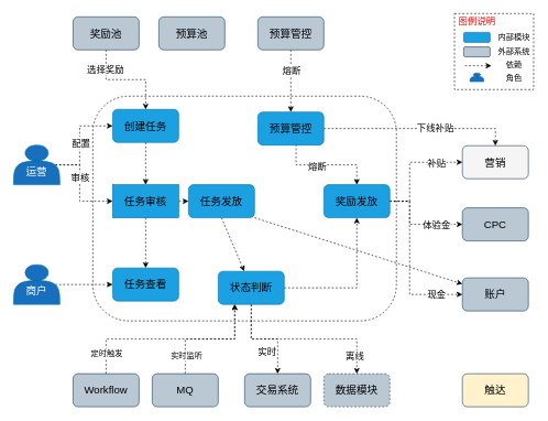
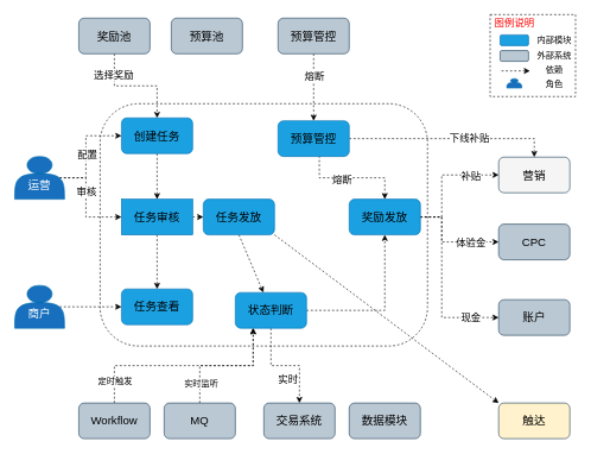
  <mxCell id="0" />
  <mxCell id="1" parent="0" />
  <mxCell id="2" value="" style="rounded=1;whiteSpace=wrap;html=1;dashed=1;arcSize=16;" vertex="1" parent="1"><mxGeometry x="140" y="145" width="460" height="340" as="geometry" /></mxCell>
  <mxCell id="3" style="edgeStyle=orthogonalEdgeStyle;rounded=0;orthogonalLoop=1;jettySize=auto;html=1;exitX=0.5;exitY=1;exitDx=0;exitDy=0;fontSize=16;fontColor=#000000;dashed=1;" edge="1" parent="1" source="4" target="7"><mxGeometry relative="1" as="geometry" /></mxCell>
  <mxCell id="4" value="创建任务" style="rounded=1;whiteSpace=wrap;html=1;fillColor=#1ba1e2;strokeColor=#006EAF;fontColor=#000000;fontSize=16;" vertex="1" parent="1"><mxGeometry x="170" y="165" width="100" height="50" as="geometry" /></mxCell>
  <mxCell id="5" style="edgeStyle=orthogonalEdgeStyle;rounded=0;orthogonalLoop=1;jettySize=auto;html=1;exitX=0.5;exitY=1;exitDx=0;exitDy=0;dashed=1;fontSize=16;fontColor=#000000;" edge="1" parent="1" source="7" target="8"><mxGeometry relative="1" as="geometry" /></mxCell>
  <mxCell id="6" style="edgeStyle=none;rounded=0;orthogonalLoop=1;jettySize=auto;html=1;exitX=1;exitY=0.5;exitDx=0;exitDy=0;dashed=1;fontSize=14;fontColor=#000000;" edge="1" parent="1" source="7" target="18"><mxGeometry relative="1" as="geometry" /></mxCell>
  <mxCell id="7" value="任务审核" style="whiteSpace=wrap;html=1;fillColor=#1ba1e2;strokeColor=#006EAF;fontColor=#000000;fontSize=16;rounded=0;" vertex="1" parent="1"><mxGeometry x="170" y="279" width="100" height="50" as="geometry" /></mxCell>
  <mxCell id="8" value="任务查看" style="rounded=1;whiteSpace=wrap;html=1;fillColor=#1ba1e2;strokeColor=#006EAF;fontColor=#000000;fontSize=16;" vertex="1" parent="1"><mxGeometry x="170" y="405" width="100" height="50" as="geometry" /></mxCell>
  <mxCell id="9" style="rounded=0;orthogonalLoop=1;jettySize=auto;html=1;exitX=0.9;exitY=0.5;exitDx=0;exitDy=0;exitPerimeter=0;entryX=0;entryY=0.5;entryDx=0;entryDy=0;dashed=1;fontSize=16;fontColor=#000000;edgeStyle=orthogonalEdgeStyle;" edge="1" parent="1" source="13" target="4"><mxGeometry relative="1" as="geometry"><Array as="points"><mxPoint x="120" y="249" /><mxPoint x="120" y="190" /></Array></mxGeometry></mxCell>
  <mxCell id="10" value="&lt;font style=&quot;font-size: 14px&quot;&gt;配置&lt;/font&gt;" style="text;html=1;align=center;verticalAlign=middle;resizable=0;points=[];labelBackgroundColor=#ffffff;fontSize=16;fontColor=#000000;" vertex="1" connectable="0" parent="9"><mxGeometry x="-0.024" y="-1" relative="1" as="geometry"><mxPoint as="offset" /></mxGeometry></mxCell>
  <mxCell id="11" style="edgeStyle=orthogonalEdgeStyle;rounded=0;orthogonalLoop=1;jettySize=auto;html=1;exitX=0.9;exitY=0.5;exitDx=0;exitDy=0;exitPerimeter=0;entryX=0;entryY=0.5;entryDx=0;entryDy=0;dashed=1;fontSize=16;fontColor=#000000;" edge="1" parent="1" source="13" target="7"><mxGeometry relative="1" as="geometry"><Array as="points"><mxPoint x="120" y="249" /><mxPoint x="120" y="304" /></Array></mxGeometry></mxCell>
  <mxCell id="12" value="审核" style="text;html=1;align=center;verticalAlign=middle;resizable=0;points=[];labelBackgroundColor=#ffffff;fontSize=14;fontColor=#000000;" vertex="1" connectable="0" parent="11"><mxGeometry x="-0.21" y="-1" relative="1" as="geometry"><mxPoint x="1" as="offset" /></mxGeometry></mxCell>
  <mxCell id="13" value="&lt;br&gt;运营" style="shape=actor;whiteSpace=wrap;html=1;fillColor=#176FBD;fontSize=16;fontColor=#ffffff;strokeColor=#006EAF;" vertex="1" parent="1"><mxGeometry x="20" y="219" width="70" height="60" as="geometry" /></mxCell>
  <mxCell id="14" style="edgeStyle=orthogonalEdgeStyle;rounded=0;orthogonalLoop=1;jettySize=auto;html=1;exitX=0.9;exitY=0.5;exitDx=0;exitDy=0;exitPerimeter=0;dashed=1;fontSize=16;fontColor=#000000;" edge="1" parent="1" source="15" target="8"><mxGeometry relative="1" as="geometry" /></mxCell>
  <mxCell id="15" value="&lt;br&gt;商户" style="shape=actor;whiteSpace=wrap;html=1;fillColor=#176FBD;fontSize=16;fontColor=#ffffff;strokeColor=#006EAF;" vertex="1" parent="1"><mxGeometry x="20" y="400" width="70" height="60" as="geometry" /></mxCell>
  <mxCell id="16" style="edgeStyle=none;rounded=0;orthogonalLoop=1;jettySize=auto;html=1;exitX=0.5;exitY=1;exitDx=0;exitDy=0;dashed=1;fontSize=14;fontColor=#000000;" edge="1" parent="1" source="18" target="33"><mxGeometry relative="1" as="geometry" /></mxCell>
- <mxCell id="17" style="rounded=0;orthogonalLoop=1;jettySize=auto;html=1;exitX=1;exitY=1;exitDx=0;exitDy=0;dashed=1;fontSize=12;fontColor=#000000;" edge="1" parent="1" source="18" target="47"><mxGeometry relative="1" as="geometry" /></mxCell>
+ <mxCell id="17" style="rounded=0;orthogonalLoop=1;jettySize=auto;html=1;exitX=1;exitY=1;exitDx=0;exitDy=0;entryX=0;entryY=0;entryDx=0;entryDy=0;dashed=1;fontSize=12;fontColor=#000000;" edge="1" parent="1" source="18" target="59"><mxGeometry relative="1" as="geometry" /></mxCell>
  <mxCell id="18" value="任务发放" style="rounded=1;whiteSpace=wrap;html=1;fillColor=#1ba1e2;strokeColor=#006EAF;fontColor=#000000;fontSize=16;" vertex="1" parent="1"><mxGeometry x="285" y="279" width="100" height="50" as="geometry" /></mxCell>
  <mxCell id="19" value="预算池" style="rounded=1;whiteSpace=wrap;html=1;fillColor=#bac8d3;strokeColor=#23445d;fontSize=16;" vertex="1" parent="1"><mxGeometry x="240" y="25" width="100" height="50" as="geometry" /></mxCell>
  <mxCell id="20" style="edgeStyle=orthogonalEdgeStyle;rounded=0;orthogonalLoop=1;jettySize=auto;html=1;exitX=0.5;exitY=1;exitDx=0;exitDy=0;entryX=0.5;entryY=0;entryDx=0;entryDy=0;dashed=1;fontSize=14;fontColor=#000000;" edge="1" parent="1" source="22" target="4"><mxGeometry relative="1" as="geometry" /></mxCell>
  <mxCell id="21" value="选择奖励" style="text;html=1;align=center;verticalAlign=middle;resizable=0;points=[];labelBackgroundColor=#ffffff;fontSize=14;fontColor=#000000;" vertex="1" connectable="0" parent="20"><mxGeometry x="-0.613" y="-2" relative="1" as="geometry"><mxPoint as="offset" /></mxGeometry></mxCell>
  <mxCell id="22" value="奖励池" style="rounded=1;whiteSpace=wrap;html=1;fillColor=#bac8d3;strokeColor=#23445d;fontSize=16;" vertex="1" parent="1"><mxGeometry x="110" y="25" width="100" height="50" as="geometry" /></mxCell>
  <mxCell id="23" style="edgeStyle=orthogonalEdgeStyle;rounded=0;orthogonalLoop=1;jettySize=auto;html=1;exitX=0.58;exitY=0.98;exitDx=0;exitDy=0;dashed=1;fontSize=14;fontColor=#000000;exitPerimeter=0;" edge="1" parent="1" source="27" target="40"><mxGeometry relative="1" as="geometry" /></mxCell>
  <mxCell id="24" value="熔断" style="text;html=1;align=center;verticalAlign=middle;resizable=0;points=[];labelBackgroundColor=#ffffff;fontSize=14;fontColor=#000000;" vertex="1" connectable="0" parent="23"><mxGeometry x="-0.189" y="-1" relative="1" as="geometry"><mxPoint as="offset" /></mxGeometry></mxCell>
  <mxCell id="25" style="edgeStyle=orthogonalEdgeStyle;rounded=0;orthogonalLoop=1;jettySize=auto;html=1;exitX=1;exitY=0.5;exitDx=0;exitDy=0;entryX=0.5;entryY=0;entryDx=0;entryDy=0;dashed=1;fontSize=14;fontColor=#000000;" edge="1" parent="1" source="27" target="48"><mxGeometry relative="1" as="geometry" /></mxCell>
  <mxCell id="26" value="下线补贴" style="text;html=1;align=center;verticalAlign=middle;resizable=0;points=[];labelBackgroundColor=#ffffff;fontSize=14;fontColor=#000000;" vertex="1" connectable="0" parent="25"><mxGeometry x="0.178" y="2" relative="1" as="geometry"><mxPoint as="offset" /></mxGeometry></mxCell>
  <mxCell id="27" value="预算管控" style="rounded=1;whiteSpace=wrap;html=1;fillColor=#1ba1e2;strokeColor=#006EAF;fontColor=#000000;fontSize=16;" vertex="1" parent="1"><mxGeometry x="390" y="169" width="100" height="50" as="geometry" /></mxCell>
  <mxCell id="28" style="edgeStyle=orthogonalEdgeStyle;rounded=0;orthogonalLoop=1;jettySize=auto;html=1;exitX=1;exitY=0.5;exitDx=0;exitDy=0;entryX=0.5;entryY=1;entryDx=0;entryDy=0;dashed=1;fontSize=14;fontColor=#000000;" edge="1" parent="1" source="33" target="40"><mxGeometry relative="1" as="geometry" /></mxCell>
  <mxCell id="29" style="edgeStyle=orthogonalEdgeStyle;rounded=0;orthogonalLoop=1;jettySize=auto;html=1;exitX=0.5;exitY=1;exitDx=0;exitDy=0;dashed=1;fontSize=14;fontColor=#000000;" edge="1" parent="1" source="33" target="44"><mxGeometry relative="1" as="geometry" /></mxCell>
  <mxCell id="30" value="实时" style="text;html=1;align=center;verticalAlign=middle;resizable=0;points=[];labelBackgroundColor=#ffffff;fontSize=14;fontColor=#000000;" vertex="1" connectable="0" parent="29"><mxGeometry x="0.075" y="2" relative="1" as="geometry"><mxPoint x="-2" y="21" as="offset" /></mxGeometry></mxCell>
- <mxCell id="31" style="edgeStyle=orthogonalEdgeStyle;rounded=0;orthogonalLoop=1;jettySize=auto;html=1;exitX=0.5;exitY=1;exitDx=0;exitDy=0;dashed=1;fontSize=14;fontColor=#000000;entryX=0.5;entryY=0;entryDx=0;entryDy=0;" edge="1" parent="1" source="33" target="45"><mxGeometry relative="1" as="geometry" /></mxCell>
- <mxCell id="32" value="离线" style="text;html=1;align=center;verticalAlign=middle;resizable=0;points=[];labelBackgroundColor=#ffffff;fontSize=14;fontColor=#000000;" vertex="1" connectable="0" parent="31"><mxGeometry x="0.525" y="1" relative="1" as="geometry"><mxPoint x="7" y="26" as="offset" /></mxGeometry></mxCell>
  <mxCell id="33" value="状态判断" style="rounded=1;whiteSpace=wrap;html=1;fillColor=#1ba1e2;strokeColor=#006EAF;fontColor=#000000;fontSize=16;" vertex="1" parent="1"><mxGeometry x="330" y="410" width="100" height="50" as="geometry" /></mxCell>
  <mxCell id="34" style="edgeStyle=orthogonalEdgeStyle;rounded=0;orthogonalLoop=1;jettySize=auto;html=1;exitX=1;exitY=0.5;exitDx=0;exitDy=0;entryX=0;entryY=0.5;entryDx=0;entryDy=0;dashed=1;fontSize=14;fontColor=#000000;" edge="1" parent="1" target="46"><mxGeometry relative="1" as="geometry"><mxPoint x="590" y="304" as="sourcePoint" /><Array as="points"><mxPoint x="620" y="304" /><mxPoint x="620" y="339" /></Array></mxGeometry></mxCell>
  <mxCell id="35" value="体验金" style="text;html=1;align=center;verticalAlign=middle;resizable=0;points=[];labelBackgroundColor=#ffffff;fontSize=14;fontColor=#000000;" vertex="1" connectable="0" parent="34"><mxGeometry x="0.141" relative="1" as="geometry"><mxPoint x="22" as="offset" /></mxGeometry></mxCell>
  <mxCell id="36" style="edgeStyle=orthogonalEdgeStyle;rounded=0;orthogonalLoop=1;jettySize=auto;html=1;exitX=1;exitY=0.5;exitDx=0;exitDy=0;entryX=0;entryY=0.5;entryDx=0;entryDy=0;dashed=1;fontSize=14;fontColor=#000000;" edge="1" parent="1" target="47"><mxGeometry relative="1" as="geometry"><mxPoint x="590" y="304" as="sourcePoint" /><Array as="points"><mxPoint x="620" y="304" /><mxPoint x="620" y="445" /></Array></mxGeometry></mxCell>
  <mxCell id="37" value="现金" style="text;html=1;align=center;verticalAlign=middle;resizable=0;points=[];labelBackgroundColor=#ffffff;fontSize=14;fontColor=#000000;" vertex="1" connectable="0" parent="36"><mxGeometry x="0.305" y="1" relative="1" as="geometry"><mxPoint x="39" y="7" as="offset" /></mxGeometry></mxCell>
  <mxCell id="38" style="edgeStyle=orthogonalEdgeStyle;rounded=0;orthogonalLoop=1;jettySize=auto;html=1;exitX=1;exitY=0.5;exitDx=0;exitDy=0;entryX=0;entryY=0.5;entryDx=0;entryDy=0;dashed=1;fontSize=14;fontColor=#000000;" edge="1" parent="1" target="48"><mxGeometry relative="1" as="geometry"><mxPoint x="590" y="304" as="sourcePoint" /><Array as="points"><mxPoint x="620" y="304" /><mxPoint x="620" y="245" /></Array></mxGeometry></mxCell>
  <mxCell id="39" value="补贴" style="text;html=1;align=center;verticalAlign=middle;resizable=0;points=[];labelBackgroundColor=#ffffff;fontSize=14;fontColor=#000000;" vertex="1" connectable="0" parent="38"><mxGeometry x="0.696" y="-1" relative="1" as="geometry"><mxPoint x="-14" y="-1" as="offset" /></mxGeometry></mxCell>
  <mxCell id="40" value="奖励发放" style="rounded=1;whiteSpace=wrap;html=1;fillColor=#1ba1e2;strokeColor=#006EAF;fontColor=#000000;fontSize=16;" vertex="1" parent="1"><mxGeometry x="490" y="279" width="100" height="50" as="geometry" /></mxCell>
  <mxCell id="41" style="edgeStyle=orthogonalEdgeStyle;rounded=0;orthogonalLoop=1;jettySize=auto;html=1;exitX=0.5;exitY=1;exitDx=0;exitDy=0;dashed=1;fontSize=14;fontColor=#000000;" edge="1" parent="1" source="43" target="27"><mxGeometry relative="1" as="geometry" /></mxCell>
  <mxCell id="42" value="熔断" style="text;html=1;align=center;verticalAlign=middle;resizable=0;points=[];labelBackgroundColor=#ffffff;fontSize=14;fontColor=#000000;" vertex="1" connectable="0" parent="41"><mxGeometry x="-0.641" y="1" relative="1" as="geometry"><mxPoint x="-1" y="13" as="offset" /></mxGeometry></mxCell>
  <mxCell id="43" value="预算管控" style="rounded=1;whiteSpace=wrap;html=1;fillColor=#bac8d3;strokeColor=#23445d;fontSize=16;" vertex="1" parent="1"><mxGeometry x="390" y="25" width="100" height="50" as="geometry" /></mxCell>
  <mxCell id="44" value="交易系统" style="rounded=1;whiteSpace=wrap;html=1;fillColor=#bac8d3;strokeColor=#23445d;fontSize=16;" vertex="1" parent="1"><mxGeometry x="370" y="565" width="100" height="50" as="geometry" /></mxCell>
- <mxCell id="45" value="数据模块" style="rounded=1;whiteSpace=wrap;html=1;fillColor=#bac8d3;strokeColor=#23445d;fontSize=16;dashed=1;" vertex="1" parent="1"><mxGeometry x="490" y="565" width="100" height="50" as="geometry" /></mxCell>
+ <mxCell id="45" value="数据模块" style="rounded=1;whiteSpace=wrap;html=1;fillColor=#bac8d3;strokeColor=#23445d;fontSize=16;" vertex="1" parent="1"><mxGeometry x="490" y="565" width="100" height="50" as="geometry" /></mxCell>
  <mxCell id="46" value="CPC" style="rounded=1;whiteSpace=wrap;html=1;fillColor=#bac8d3;strokeColor=#23445d;fontSize=16;" vertex="1" parent="1"><mxGeometry x="700" y="314" width="100" height="50" as="geometry" /></mxCell>
  <mxCell id="47" value="账户" style="rounded=1;whiteSpace=wrap;html=1;fillColor=#bac8d3;strokeColor=#23445d;fontSize=16;" vertex="1" parent="1"><mxGeometry x="700" y="420" width="100" height="50" as="geometry" /></mxCell>
  <mxCell id="48" value="营销" style="rounded=1;whiteSpace=wrap;html=1;fillColor=#f5f5f5;strokeColor=#23445d;fontSize=16;" vertex="1" parent="1"><mxGeometry x="700" y="220" width="100" height="50" as="geometry" /></mxCell>
  <mxCell id="49" value="" style="rounded=0;whiteSpace=wrap;html=1;fillColor=none;fontSize=14;fontColor=#000000;dashed=1;" vertex="1" parent="1"><mxGeometry x="688" y="20" width="120" height="115" as="geometry" /></mxCell>
  <mxCell id="50" value="图例说明" style="text;html=1;align=center;verticalAlign=middle;resizable=0;points=[];autosize=1;fontSize=14;fontColor=#FF0000;" vertex="1" parent="1"><mxGeometry x="687" y="22" width="70" height="20" as="geometry" /></mxCell>
  <mxCell id="51" value="" style="rounded=1;whiteSpace=wrap;html=1;fillColor=#1ba1e2;strokeColor=#006EAF;fontColor=#000000;fontSize=16;" vertex="1" parent="1"><mxGeometry x="702" y="48.5" width="40" height="15" as="geometry" /></mxCell>
  <mxCell id="52" value="内部模块" style="text;html=1;align=center;verticalAlign=middle;resizable=0;points=[];autosize=1;fontSize=12;fontColor=#000000;" vertex="1" parent="1"><mxGeometry x="748" y="46" width="60" height="20" as="geometry" /></mxCell>
  <mxCell id="53" value="" style="rounded=1;whiteSpace=wrap;html=1;fillColor=#bac8d3;strokeColor=#23445d;fontSize=16;" vertex="1" parent="1"><mxGeometry x="702" y="70.5" width="40" height="15" as="geometry" /></mxCell>
  <mxCell id="54" value="外部系统" style="text;html=1;align=center;verticalAlign=middle;resizable=0;points=[];autosize=1;fontSize=12;fontColor=#000000;" vertex="1" parent="1"><mxGeometry x="748" y="68" width="60" height="20" as="geometry" /></mxCell>
  <mxCell id="55" value="" style="endArrow=classic;html=1;dashed=1;fontSize=12;fontColor=#000000;" edge="1" parent="1"><mxGeometry width="50" height="50" relative="1" as="geometry"><mxPoint x="704" y="99" as="sourcePoint" /><mxPoint x="744" y="99" as="targetPoint" /></mxGeometry></mxCell>
  <mxCell id="56" value="依赖" style="text;html=1;align=center;verticalAlign=middle;resizable=0;points=[];autosize=1;fontSize=12;fontColor=#000000;" vertex="1" parent="1"><mxGeometry x="758" y="88" width="40" height="20" as="geometry" /></mxCell>
  <mxCell id="57" value="" style="shape=actor;whiteSpace=wrap;html=1;fillColor=#176FBD;fontSize=16;fontColor=#ffffff;strokeColor=#006EAF;" vertex="1" parent="1"><mxGeometry x="711.5" y="110" width="21" height="13" as="geometry" /></mxCell>
  <mxCell id="58" value="角色" style="text;html=1;align=center;verticalAlign=middle;resizable=0;points=[];autosize=1;fontSize=12;fontColor=#000000;" vertex="1" parent="1"><mxGeometry x="758" y="106.5" width="40" height="20" as="geometry" /></mxCell>
  <mxCell id="59" value="触达" style="rounded=1;whiteSpace=wrap;html=1;fillColor=#fff2cc;strokeColor=#23445d;fontSize=16;" vertex="1" parent="1"><mxGeometry x="700" y="565" width="100" height="50" as="geometry" /></mxCell>
  <mxCell id="60" style="edgeStyle=orthogonalEdgeStyle;rounded=0;orthogonalLoop=1;jettySize=auto;html=1;exitX=0.5;exitY=0;exitDx=0;exitDy=0;entryX=0.25;entryY=1;entryDx=0;entryDy=0;dashed=1;fontSize=12;fontColor=#000000;" edge="1" parent="1" source="62" target="33"><mxGeometry relative="1" as="geometry" /></mxCell>
  <mxCell id="61" value="定时触发" style="text;html=1;align=center;verticalAlign=middle;resizable=0;points=[];labelBackgroundColor=#ffffff;fontSize=12;fontColor=#000000;" vertex="1" connectable="0" parent="60"><mxGeometry x="-0.738" y="-3" relative="1" as="geometry"><mxPoint x="-3" y="8" as="offset" /></mxGeometry></mxCell>
  <mxCell id="62" value="Workflow" style="rounded=1;whiteSpace=wrap;html=1;fillColor=#bac8d3;strokeColor=#23445d;fontSize=16;" vertex="1" parent="1"><mxGeometry x="110" y="565" width="100" height="50" as="geometry" /></mxCell>
  <mxCell id="63" style="edgeStyle=orthogonalEdgeStyle;rounded=0;orthogonalLoop=1;jettySize=auto;html=1;exitX=0.5;exitY=0;exitDx=0;exitDy=0;dashed=1;fontSize=12;fontColor=#000000;entryX=0.25;entryY=1;entryDx=0;entryDy=0;" edge="1" parent="1" source="65" target="33"><mxGeometry relative="1" as="geometry"><mxPoint x="340" y="445" as="targetPoint" /></mxGeometry></mxCell>
  <mxCell id="64" value="实时监听" style="text;html=1;align=center;verticalAlign=middle;resizable=0;points=[];labelBackgroundColor=#ffffff;fontSize=12;fontColor=#000000;" vertex="1" connectable="0" parent="63"><mxGeometry x="-0.689" y="-1" relative="1" as="geometry"><mxPoint as="offset" /></mxGeometry></mxCell>
  <mxCell id="65" value="MQ" style="rounded=1;whiteSpace=wrap;html=1;fillColor=#bac8d3;strokeColor=#23445d;fontSize=16;" vertex="1" parent="1"><mxGeometry x="230" y="565" width="100" height="50" as="geometry" /></mxCell>
